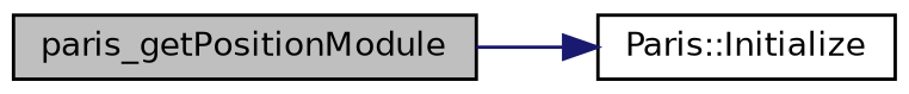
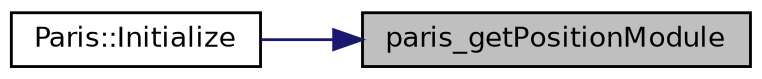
  digraph {
    rankdir=RL
    node [color=black fontname=Helvetica fontsize=10 shape=record style=filled]
    n1 [fillcolor=grey75 fontcolor=black height=0.2 label=paris_getPositionModule width=0.4]
    n2 [fillcolor=white height=0.2 label="Paris::Initialize" width=0.4]
-   n2 -> n1 [color=midnightblue dir=back fontname=Helvetica fontsize=10 labelfontname=Helvetica labelfontsize=10 style=solid]
+   n1 -> n2 [color=midnightblue dir=back fontname=Helvetica fontsize=10 labelfontname=Helvetica labelfontsize=10 style=solid]
  }
